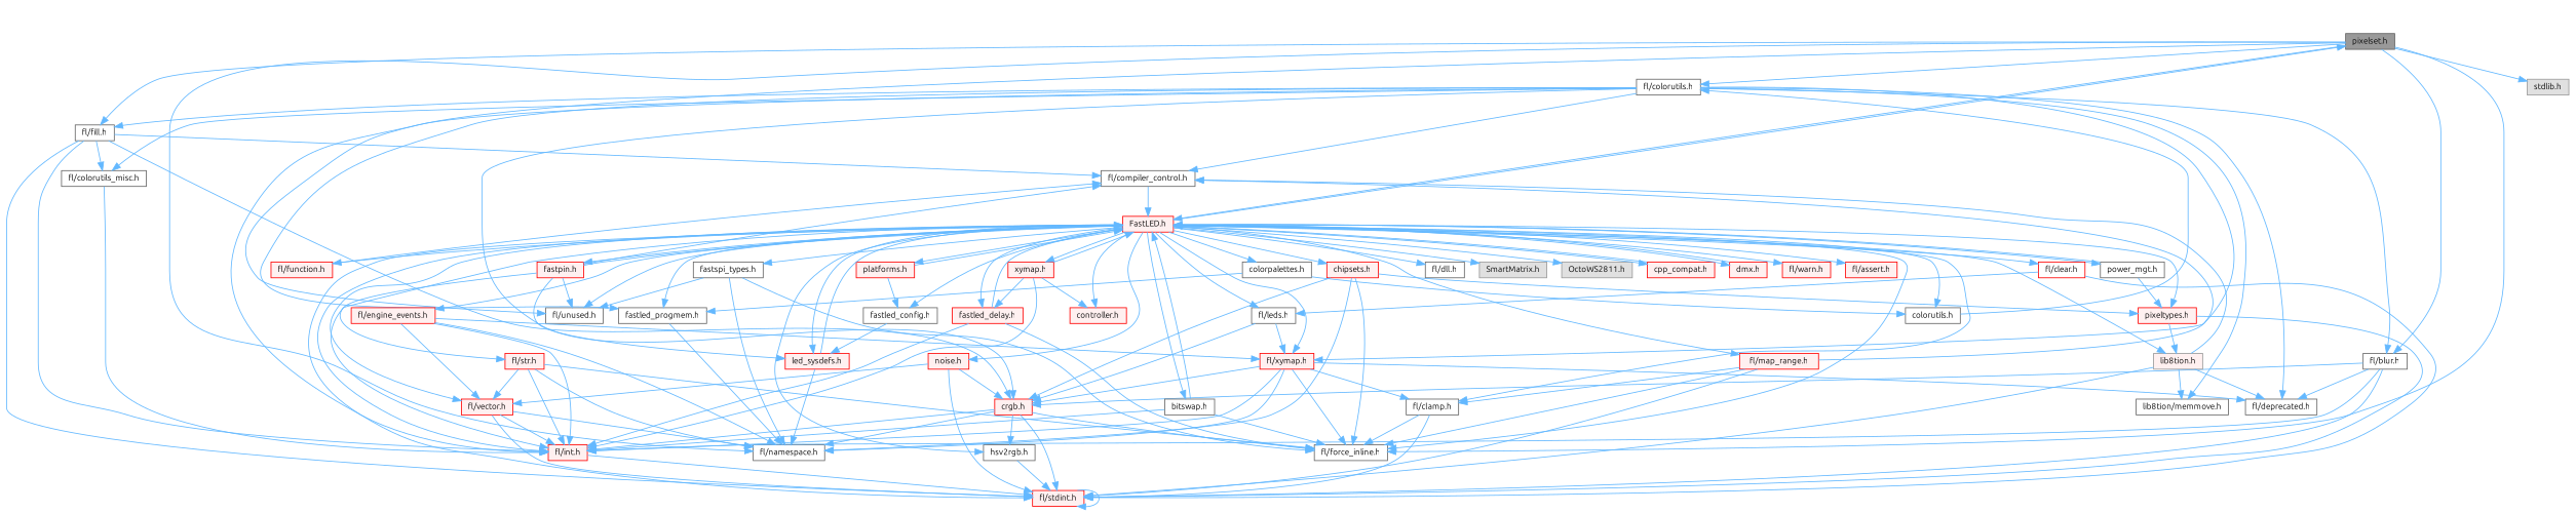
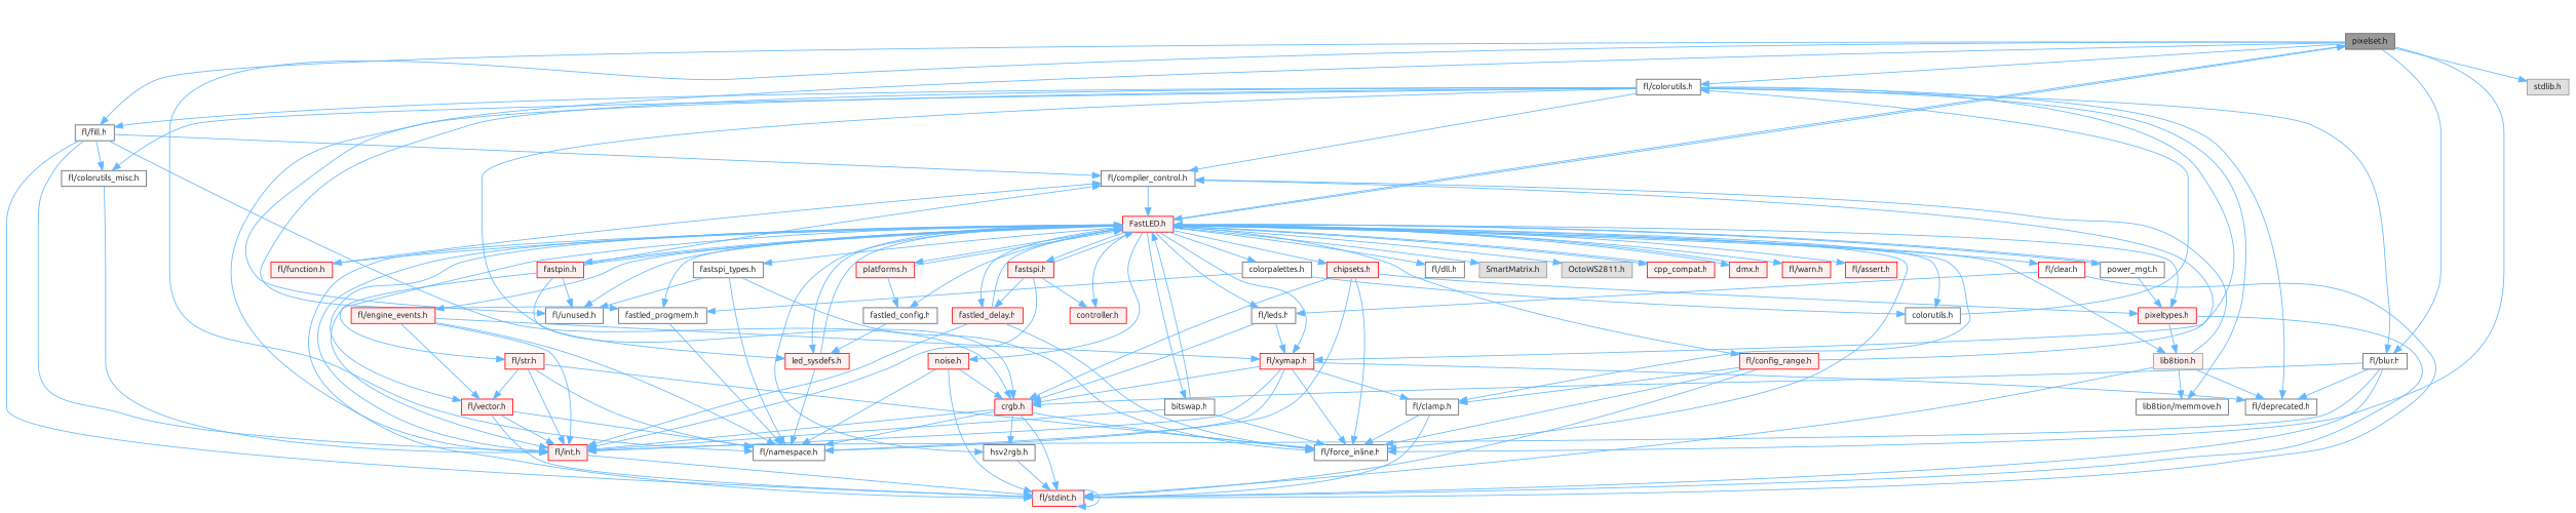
  digraph {
    fontname=Ubuntu
    node [color=red fillcolor="#FFF0F0" fontname=Ubuntu fontsize=10 shape=box style=filled]
    edge [color=steelblue1 fontname=Ubuntu fontsize=10 labelfontname=Helvetica labelfontsize=10 style=solid]
    n1 [color=gray40 fillcolor=grey60 fontcolor=black height=0.2 label="pixelset.h" width=0.4]
    n2 [color=grey40 fillcolor=white height=0.2 label="fl/force_inline.h" width=0.4]
    n3 [color=grey40 fillcolor=white height=0.2 label="fl/namespace.h" width=0.4]
    n4 [color=grey40 fillcolor=white height=0.2 label="fl/unused.h" width=0.4]
    n5 [color=grey40 fillcolor=white height=0.2 label="fl/colorutils.h" width=0.4]
    n6 [color=grey40 fillcolor=white height=0.2 label="fl/blur.h" width=0.4]
    n7 [color=grey40 fillcolor=white height=0.2 label="fl/fill.h" width=0.4]
    n8 [height=0.2 label="FastLED.h" width=0.4]
    n9 [color=grey60 fillcolor="#E0E0E0" height=0.2 label="stdlib.h" width=0.4]
    n10 [height=0.2 label="fl/int.h" width=0.4]
    n11 [height=0.2 label="crgb.h" width=0.4]
    n12 [color=grey40 fillcolor=white height=0.2 label="fastled_progmem.h" width=0.4]
    n13 [color=grey40 fillcolor=white height=0.2 label="fl/deprecated.h" width=0.4]
    n14 [color=grey40 fillcolor=white height=0.2 label="fl/colorutils_misc.h" width=0.4]
    n15 [color=grey40 fillcolor=white height=0.2 label="fl/compiler_control.h" width=0.4]
    n16 [height=0.2 label="fl/xymap.h" width=0.4]
    n17 [color=grey40 fillcolor=white height=0.2 label="lib8tion/memmove.h" width=0.4]
    n18 [height=0.2 label="fl/stdint.h" width=0.4]
    n19 [color=grey40 fillcolor=white height=0.2 label="hsv2rgb.h" width=0.4]
    n20 [color=grey40 fillcolor=white height=0.2 label="fl/clamp.h" width=0.4]
    n21 [color=grey40 fillcolor=white height=0.2 label="fl/dll.h" width=0.4]
    n22 [color=grey60 fillcolor="#E0E0E0" height=0.2 label="SmartMatrix.h" width=0.4]
    n23 [color=grey60 fillcolor="#E0E0E0" height=0.2 label="OctoWS2811.h" width=0.4]
    n24 [height=0.2 label="cpp_compat.h" width=0.4]
    n25 [color=grey40 fillcolor=white height=0.2 label="fastled_config.h" width=0.4]
    n26 [height=0.2 label="led_sysdefs.h" width=0.4]
    n27 [height=0.2 label="fastled_delay.h" width=0.4]
    n28 [color=grey40 fillcolor=white height=0.2 label="bitswap.h" width=0.4]
    n29 [height=0.2 label="controller.h" width=0.4]
    n30 [height=0.2 label="fastpin.h" width=0.4]
    n31 [color=grey40 fillcolor=white height=0.2 label="fastspi_types.h" width=0.4]
    n32 [height=0.2 label="dmx.h" width=0.4]
    n33 [height=0.2 label="platforms.h" width=0.4]
    n34 [color=grey60 height=0.2 label="lib8tion.h" width=0.4]
    n35 [height=0.2 label="pixeltypes.h" width=0.4]
    n36 [color=grey40 fillcolor=white height=0.2 label="colorutils.h" width=0.4]
    n37 [color=grey40 fillcolor=white height=0.2 label="colorpalettes.h" width=0.4]
    n38 [height=0.2 label="noise.h" width=0.4]
    n39 [color=grey40 fillcolor=white height=0.2 label="power_mgt.h" width=0.4]
-   n40 [height=0.2 label="xymap.h" width=0.4]
+   n40 [height=0.2 label="fastspi.h" width=0.4]
    n41 [height=0.2 label="chipsets.h" width=0.4]
    n42 [height=0.2 label="fl/engine_events.h" width=0.4]
    n43 [height=0.2 label="fl/vector.h" width=0.4]
    n44 [color=grey40 fillcolor=white height=0.2 label="fl/leds.h" width=0.4]
    n45 [height=0.2 label="fl/str.h" width=0.4]
-   n46 [height=0.2 label="fl/map_range.h" width=0.4]
+   n46 [height=0.2 label="fl/config_range.h" width=0.4]
    n47 [height=0.2 label="fl/warn.h" width=0.4]
    n48 [height=0.2 label="fl/assert.h" width=0.4]
    n49 [height=0.2 label="fl/function.h" width=0.4]
    n50 [fillcolor=white height=0.2 label="fl/clear.h" width=0.4]
    n1 -> n2
    n1 -> n3
    n1 -> n4
    n1 -> n5
    n1 -> n6
    n1 -> n7
    n1 -> n8
    n1 -> n9
    n5 -> n6
    n5 -> n7
    n5 -> n10
    n5 -> n11
    n5 -> n12
    n5 -> n13
    n5 -> n14
    n5 -> n15
    n5 -> n16
    n5 -> n17
    n6 -> n10
    n6 -> n11
    n6 -> n13
    n6 -> n18
    n7 -> n10
    n7 -> n11
    n7 -> n14
    n7 -> n15
    n7 -> n18
    n8 -> n1
    n8 -> n2
    n8 -> n4
    n8 -> n10
    n8 -> n12
    n8 -> n16
    n8 -> n18
    n8 -> n19
    n8 -> n20
    n8 -> n21
    n8 -> n22
    n8 -> n23
    n8 -> n24
    n8 -> n25
    n8 -> n26
    n8 -> n27
    n8 -> n28
    n8 -> n29
    n8 -> n30
    n8 -> n31
    n8 -> n32
    n8 -> n33
    n8 -> n34
    n8 -> n35
    n8 -> n36
    n8 -> n37
    n8 -> n38
    n8 -> n39
    n8 -> n40
    n8 -> n41
    n8 -> n42
    n8 -> n43
    n8 -> n44
    n8 -> n45
    n8 -> n46
    n8 -> n47
    n8 -> n48
    n8 -> n49
    n8 -> n50
    n10 -> n18
    n11 -> n2
    n11 -> n3
    n11 -> n10
    n11 -> n18
    n11 -> n19
    n12 -> n3
    n14 -> n10
    n15 -> n8
    n16 -> n2
    n16 -> n3
    n16 -> n10
    n16 -> n11
    n16 -> n13
    n16 -> n20
    n18 -> n18
    n19 -> n18
    n20 -> n2
    n20 -> n18
    n24 -> n8
    n25 -> n26
    n26 -> n3
    n26 -> n8
    n27 -> n2
    n27 -> n8
    n27 -> n10
    n28 -> n2
    n28 -> n8
    n28 -> n10
    n30 -> n4
    n30 -> n8
    n30 -> n10
    n30 -> n15
    n30 -> n26
    n31 -> n2
    n31 -> n3
    n31 -> n4
    n32 -> n8
    n33 -> n8
    n33 -> n25
    n34 -> n13
    n34 -> n15
    n34 -> n17
    n34 -> n18
    n35 -> n18
    n35 -> n34
    n36 -> n5
    n37 -> n12
    n37 -> n36
-   n38 -> n43
+   n38 -> n3
    n38 -> n11
    n38 -> n18
    n39 -> n8
    n39 -> n35
    n40 -> n8
    n40 -> n10
    n40 -> n27
    n40 -> n29
    n41 -> n2
    n41 -> n3
    n41 -> n11
    n41 -> n35
    n42 -> n3
    n42 -> n10
    n42 -> n16
    n42 -> n43
    n43 -> n3
    n43 -> n10
    n43 -> n18
    n44 -> n11
    n44 -> n16
    n45 -> n2
    n45 -> n3
    n45 -> n10
    n45 -> n43
    n46 -> n2
    n46 -> n15
    n46 -> n18
    n46 -> n20
    n49 -> n15
    n50 -> n18
    n50 -> n44
  }
